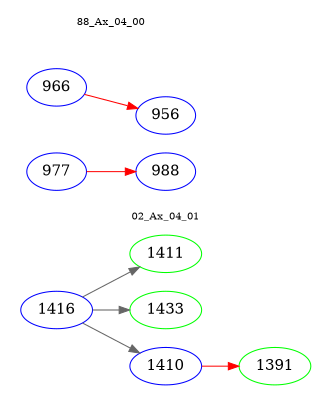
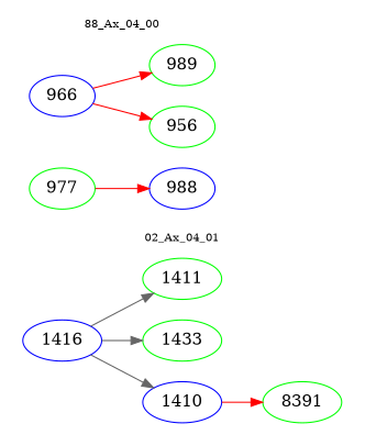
  digraph {
    rankdir=LR
    node [color=blue]
    edge [color=red]
    n1 [label=1416]
    n2 [label=1410]
    n3 [color=green label=1433]
    n4 [color=green label=1411]
-   n5 [color=green label=1391]
+   n5 [color=green label=8391]
    n6 [label=966]
-   n7 [label=956]
-   n8 [label=977]
+   n7 [color=green label=956]
+   n8 [color=green label=977]
+   n9 [color=green label=989]
    n10 [label=988]
    subgraph cluster_1 {
      color=white
      fontsize=10
      label="02_Ax_04_01"
      n1
      n2
      n3
      n4
      n5
    }
    subgraph cluster_2 {
      color=white
      fontsize=10
      label="88_Ax_04_00"
      n6
      n7
      n8
+     n9
      n10
    }
    n1 -> n2 [color=gray40]
    n1 -> n3 [color=gray40]
    n1 -> n4 [color=gray40]
    n2 -> n5
    n6 -> n7
+   n6 -> n9
    n8 -> n10
  }
